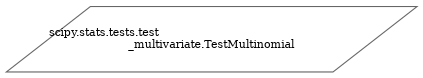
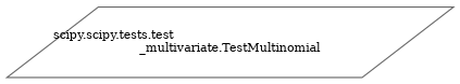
  digraph {
    rankdir=LR
    fontname="DejaVu Serif"
-   n1 [color=grey40 fillcolor=white fontname="DejaVu Serif" fontsize=10 height=0.2 label="scipy.stats.tests.test\l_multivariate.TestMultinomial" shape=parallelogram style=filled width=0.4]
+   n1 [color=grey40 fillcolor=white fontname="DejaVu Serif" fontsize=10 height=0.2 label="scipy.scipy.tests.test\l_multivariate.TestMultinomial" shape=parallelogram style=filled width=0.4]
  }
